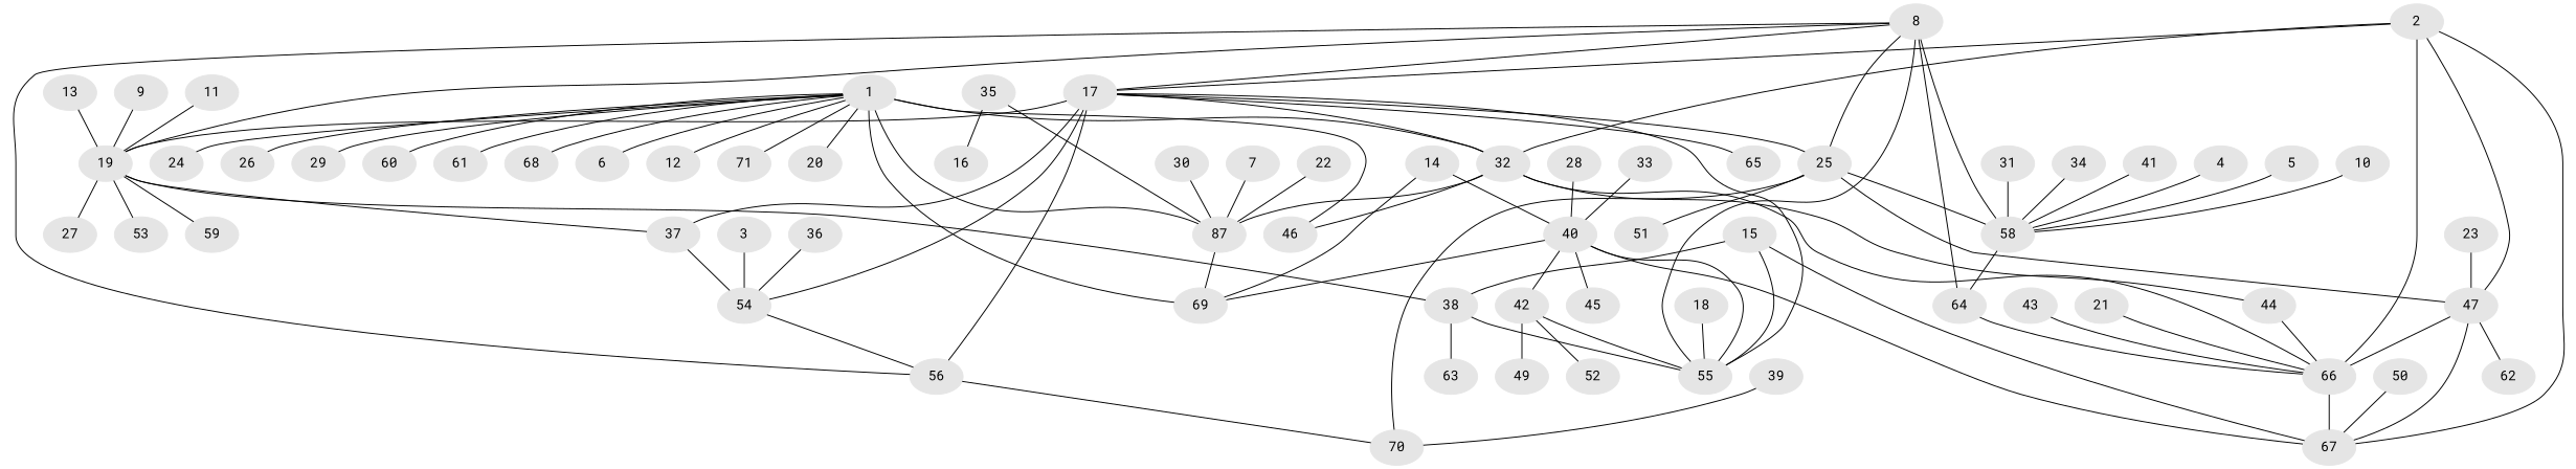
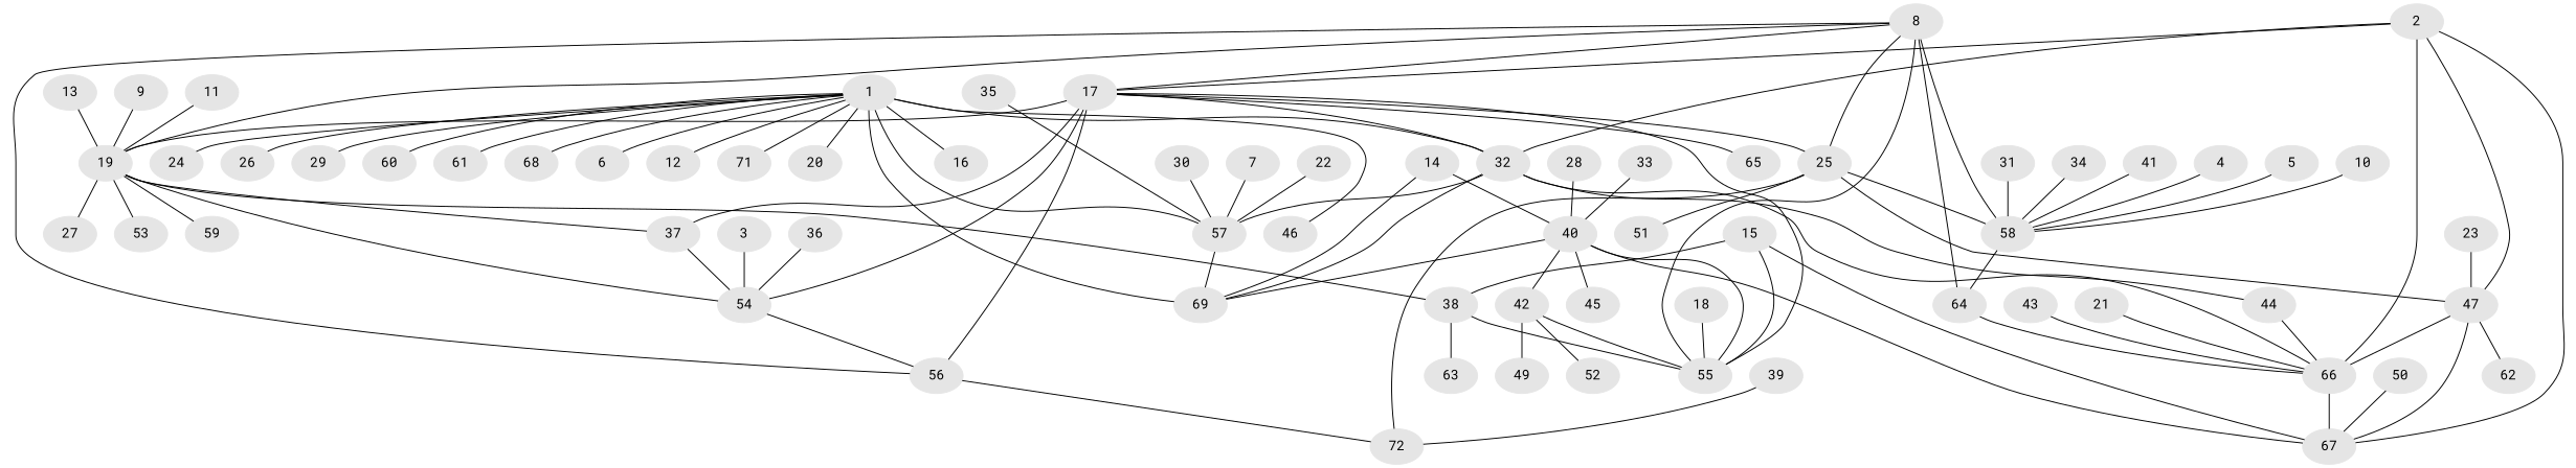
  graph {
    fontname="Roboto Mono"
    node [color=gray90 fontname="Roboto Mono" style=filled]
    edge [fontname="Roboto Mono" weight=1.0]
    1
    6
    12
    16
    20
    24
    26
    29
    32
    46
-   57 [label=87]
+   57
    60
    61
    68
    69
    71
    66
    44
    2
    17
    47
    67
    54
    19
    25
    55
    56
    37
    65
    62
    3
    4
    58
    64
    5
    7
    8
    38
    27
    53
    59
    51
-   70
+   70 [label=72]
    9
    10
    11
    13
    14
    40
    42
    45
    15
    63
    18
    21
    22
    23
    28
    30
    31
    33
    34
    35
    36
    39
    49
    52
    41
    43
    50
    1 -- 6
    1 -- 12
-   35 -- 16
+   1 -- 16
    1 -- 20
    1 -- 24
    1 -- 26
    1 -- 29
    1 -- 32 [weight=4.0]
    1 -- 46
    1 -- 57 [weight=4.0]
    1 -- 60
    1 -- 61
    1 -- 68
    1 -- 69 [weight=4.0]
    1 -- 71
    32 -- 57
-   32 -- 46
+   32 -- 69
    32 -- 66
    32 -- 44
    57 -- 69
    66 -- 67 [weight=6.0]
    44 -- 66
    2 -- 32
    2 -- 66 [weight=3.0]
    2 -- 17
    2 -- 47
    2 -- 67 [weight=2.0]
    17 -- 32
    17 -- 54 [weight=2.0]
    17 -- 19 [weight=4.0]
    17 -- 25
    17 -- 55
    17 -- 56
    17 -- 37 [weight=4.0]
    17 -- 65
    47 -- 66 [weight=3.0]
    47 -- 67 [weight=2.0]
    47 -- 62
    54 -- 56
+   19 -- 54 [weight=2.0]
    19 -- 37 [weight=4.0]
    19 -- 38
    19 -- 27
    19 -- 53
    19 -- 59
    25 -- 47
    25 -- 58 [weight=2.0]
    25 -- 51
    25 -- 70
    56 -- 70
    37 -- 54 [weight=2.0]
    3 -- 54
    4 -- 58
    58 -- 64 [weight=2.0]
    64 -- 66
    5 -- 58
    7 -- 57
    8 -- 17
    8 -- 19
    8 -- 25 [weight=3.0]
    8 -- 55
    8 -- 56
    8 -- 58 [weight=6.0]
    8 -- 64 [weight=3.0]
    38 -- 55
    38 -- 63
    9 -- 19
    10 -- 58
    11 -- 19
    13 -- 19
    14 -- 69
    14 -- 40
    40 -- 69
    40 -- 67
    40 -- 55 [weight=5.0]
    40 -- 42 [weight=5.0]
    40 -- 45
    42 -- 55
    42 -- 49
    42 -- 52
    15 -- 67
    15 -- 55
    15 -- 38
    18 -- 55
    21 -- 66
    22 -- 57
    23 -- 47
    28 -- 40
    30 -- 57
    31 -- 58
    33 -- 40
    34 -- 58
    35 -- 57
    36 -- 54
    39 -- 70
    41 -- 58
    43 -- 66
    50 -- 67
  }
